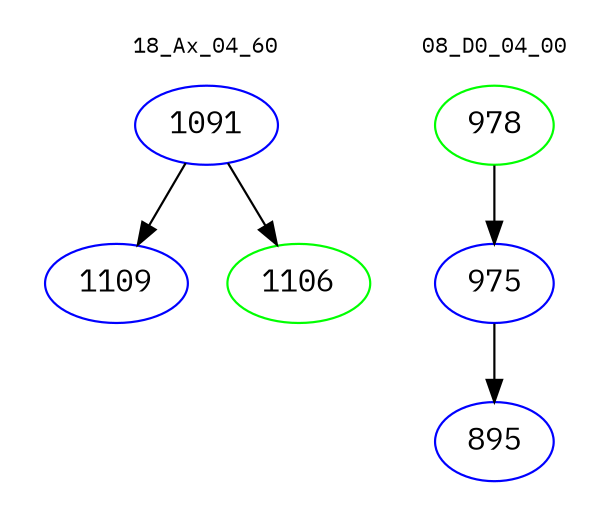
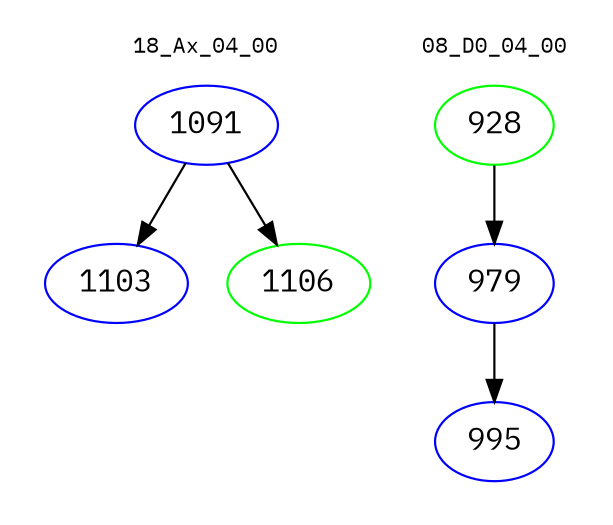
  digraph {
    fontname="IBM Plex Mono"
    node [color=blue fontname="IBM Plex Mono"]
    edge [color=black fontname="IBM Plex Mono"]
    n1 [label=1091]
-   n2 [label=1109]
+   n2 [label=1103]
    n3 [color=green label=1106]
-   n4 [label=975]
-   n5 [color=green label=978]
-   n6 [label=895]
+   n4 [label=979]
+   n5 [color=green label=928]
+   n6 [label=995]
    subgraph cluster_1 {
      color=white
      fontsize=10
-     label="18_Ax_04_60"
+     label="18_Ax_04_00"
      n1
      n2
      n3
    }
    subgraph cluster_2 {
      color=white
      fontsize=10
      label="08_D0_04_00"
      n4
      n5
      n6
    }
    n1 -> n2
    n1 -> n3
    n4 -> n6
    n5 -> n4
  }
